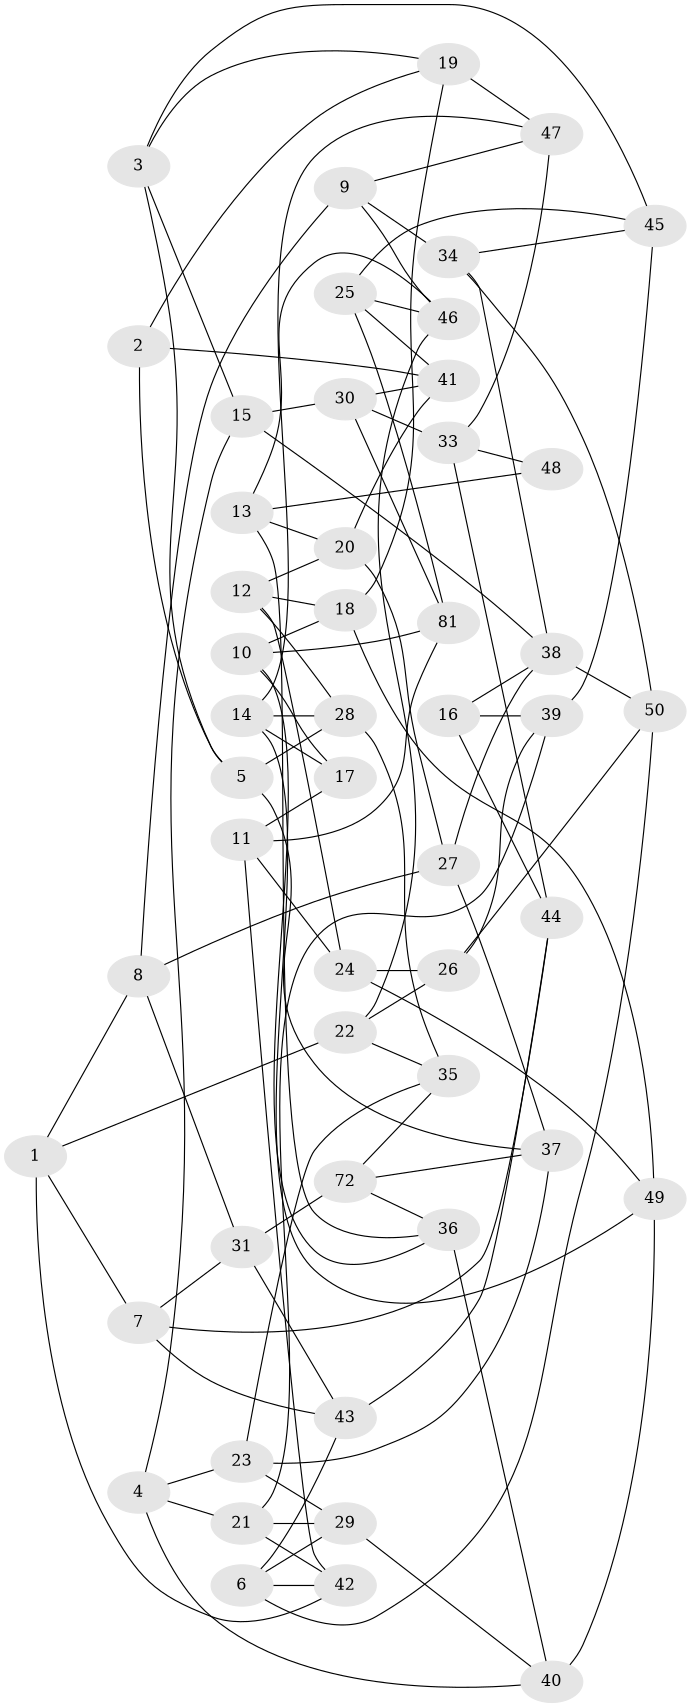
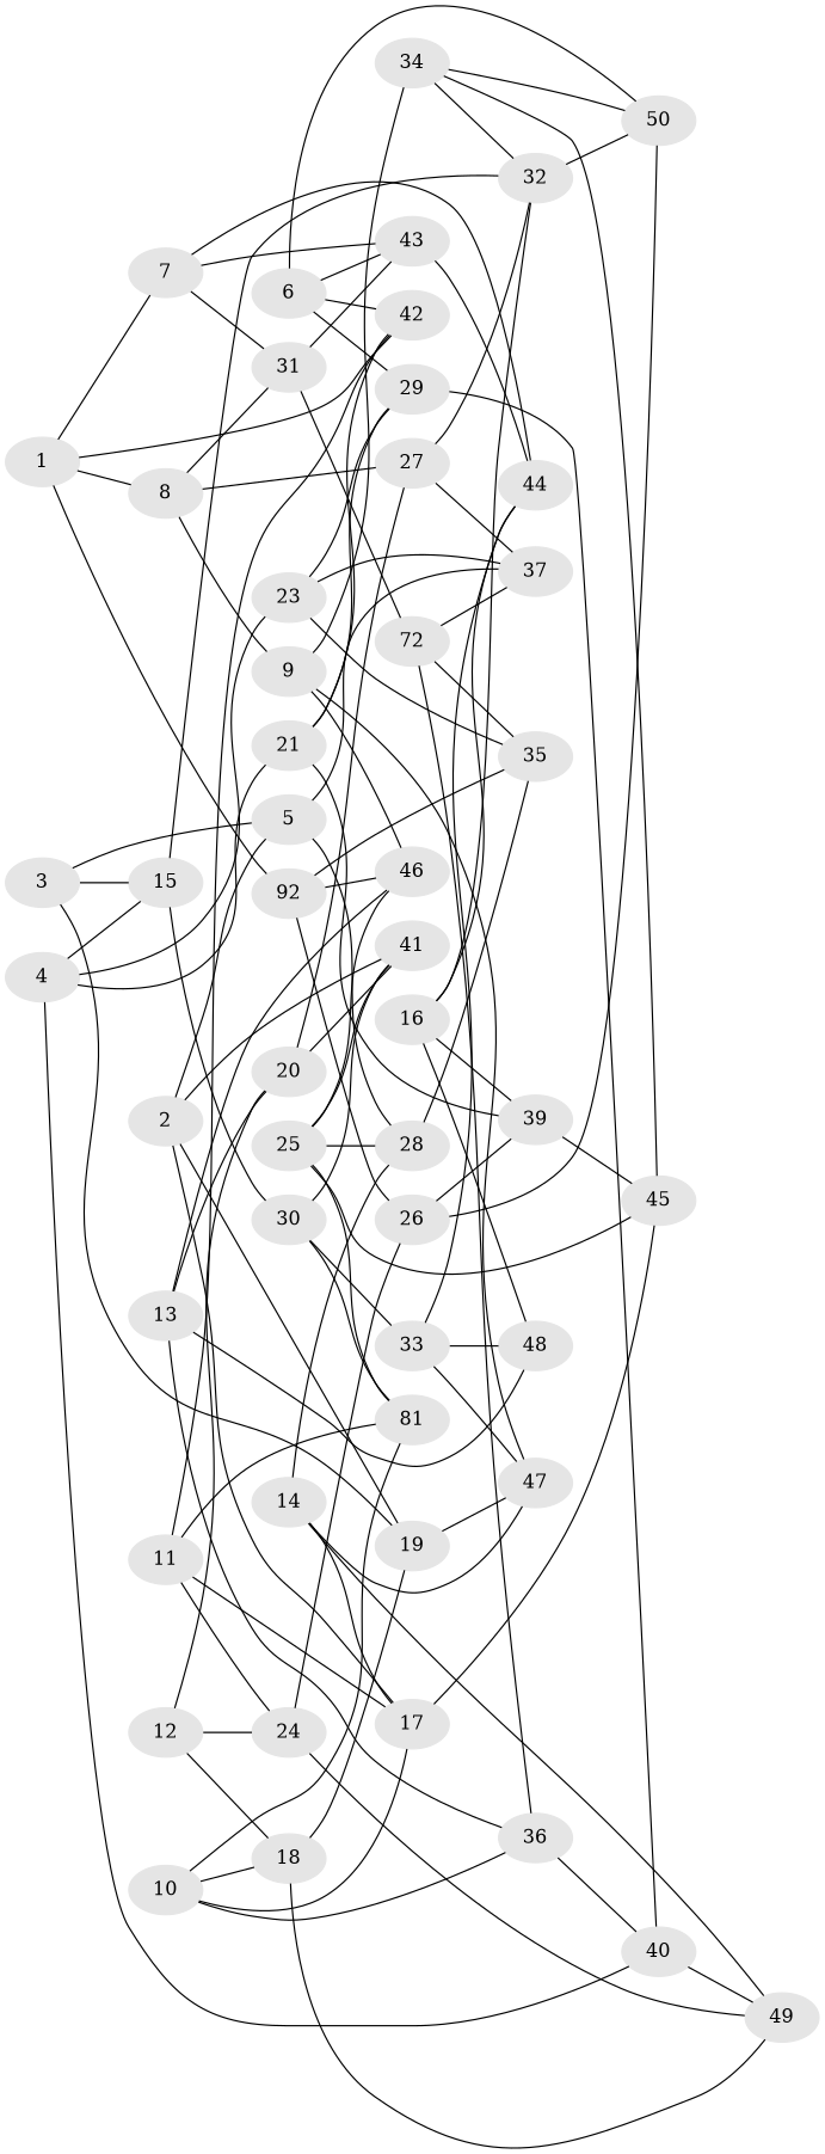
  graph {
    rankdir=LR
    node [color=gray90 style=filled]
    1
    7
    8
-   22
+   22 [label=92]
    42
    43
    31
    44
    9
    27
    46
    26
    35
    2
    5
    17
    19
    41
    28
    37
    47
    3
    15
    45
    30
-   38
+   38 [label=32]
    4
    21
    23
    40
    29
    39
    49
    6
    50
    n36 [label=72]
    34
    10
    18
    36
    n41 [label=81]
    11
    24
    12
    20
    13
    48
    14
    33
    16
    25
    1 -- 7
    1 -- 8
    1 -- 22
    1 -- 42
    7 -- 43
    7 -- 31
    7 -- 44
    8 -- 31
    8 -- 9
    8 -- 27
    22 -- 46
    22 -- 26
    22 -- 35
    43 -- 44
    31 -- 43
    31 -- n36
    9 -- 46
    9 -- 47
    9 -- 34
    27 -- 37
    27 -- 38
    26 -- 39
    26 -- 50
    2 -- 5
+   2 -- 17
    2 -- 19
    2 -- 41
    5 -- 28
    5 -- 37
    19 -- 47
    28 -- 35
    3 -- 5
    3 -- 19
    3 -- 15
-   3 -- 45
+   17 -- 45
    15 -- 30
    15 -- 38
    30 -- 41
    30 -- n41
    30 -- 33
    38 -- 50
    4 -- 15
    4 -- 21
    4 -- 23
    4 -- 40
    21 -- 42
    21 -- 29
    21 -- 39
    23 -- 35
    23 -- 37
    23 -- 29
    40 -- 49
    29 -- 40
    39 -- 45
    6 -- 42
    6 -- 43
    6 -- 29
    6 -- 50
    n36 -- 35
    n36 -- 37
    n36 -- 36
    34 -- 45
    34 -- 38
    34 -- 50
    10 -- 17
    10 -- 18
    10 -- 36
    10 -- n41
    18 -- 19
    18 -- 49
    36 -- 40
    11 -- 42
    11 -- 17
    11 -- n41
    11 -- 24
    24 -- 26
    24 -- 49
-   12 -- 28
+   25 -- 28
    12 -- 18
    12 -- 24
    12 -- 20
    20 -- 27
    20 -- 41
    13 -- 46
    13 -- 36
    13 -- 20
    13 -- 48
    14 -- 17
    14 -- 28
    14 -- 47
    14 -- 49
    33 -- 44
    33 -- 47
    33 -- 48
    16 -- 44
    16 -- 38
    16 -- 39
+   16 -- 48
    25 -- 46
    25 -- 41
    25 -- 45
    25 -- n41
  }
